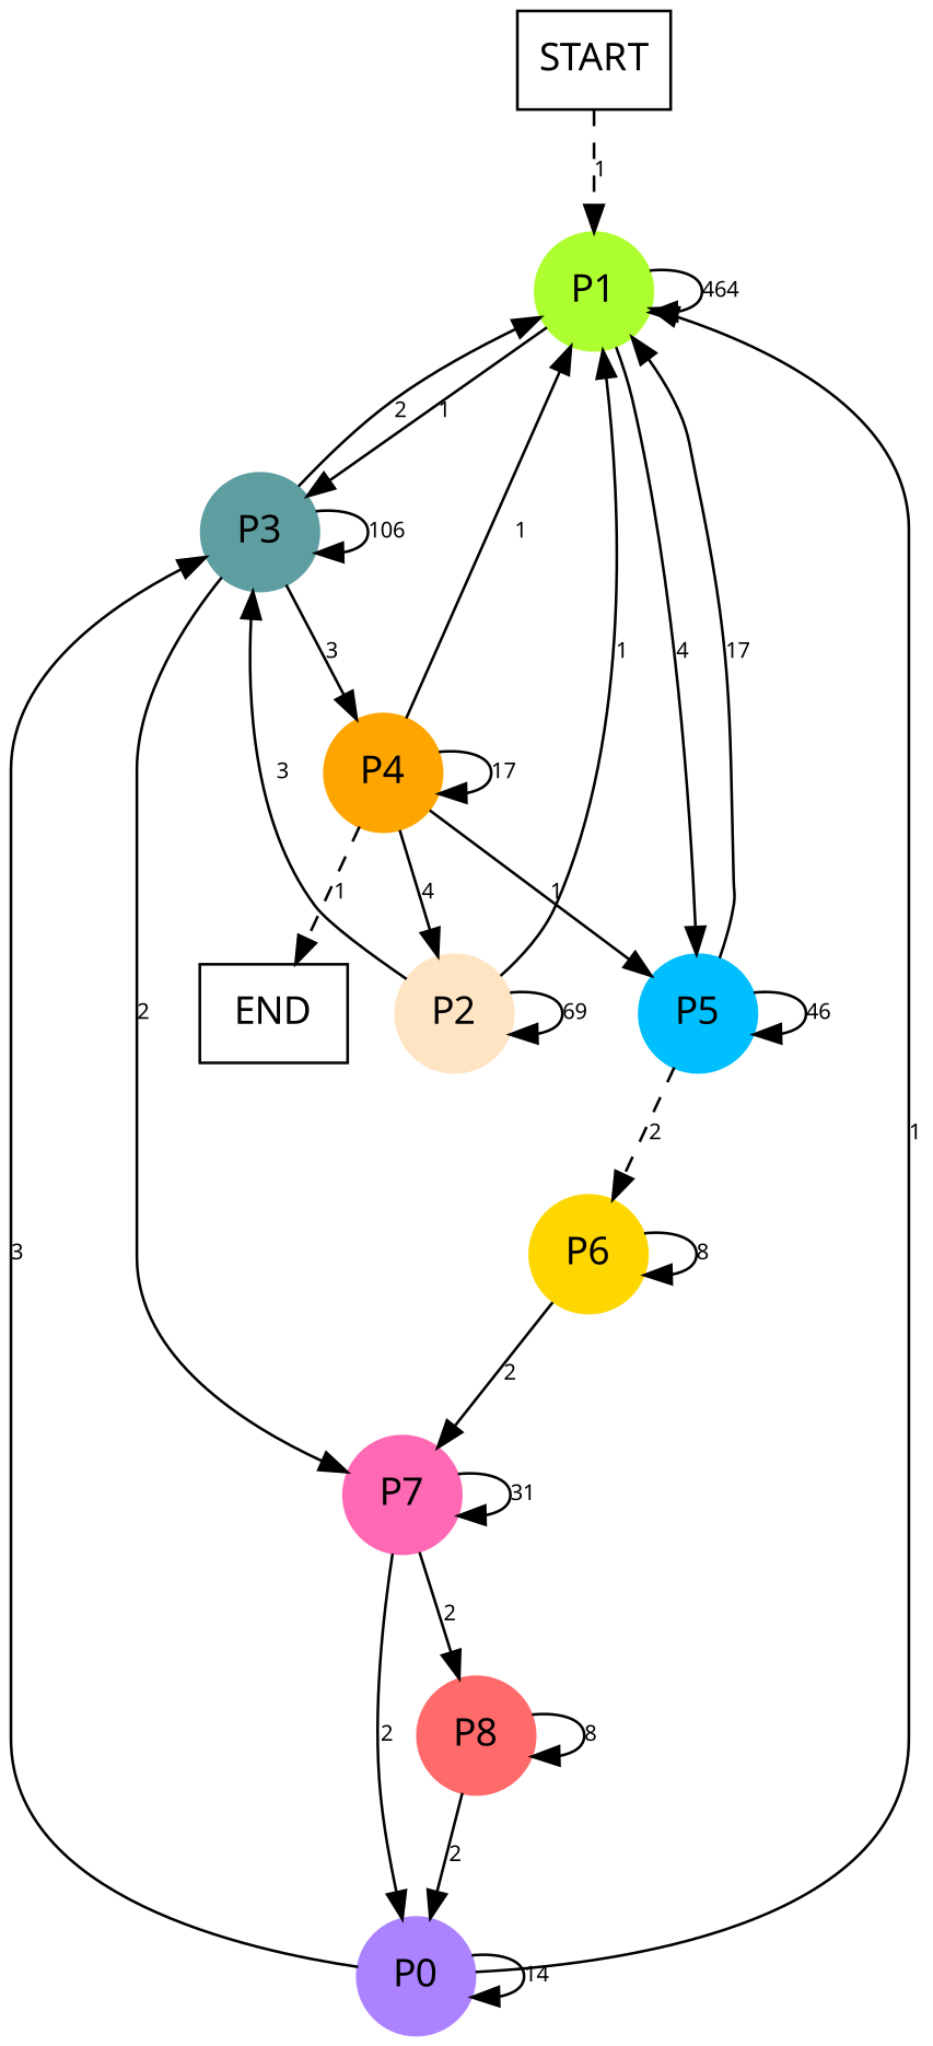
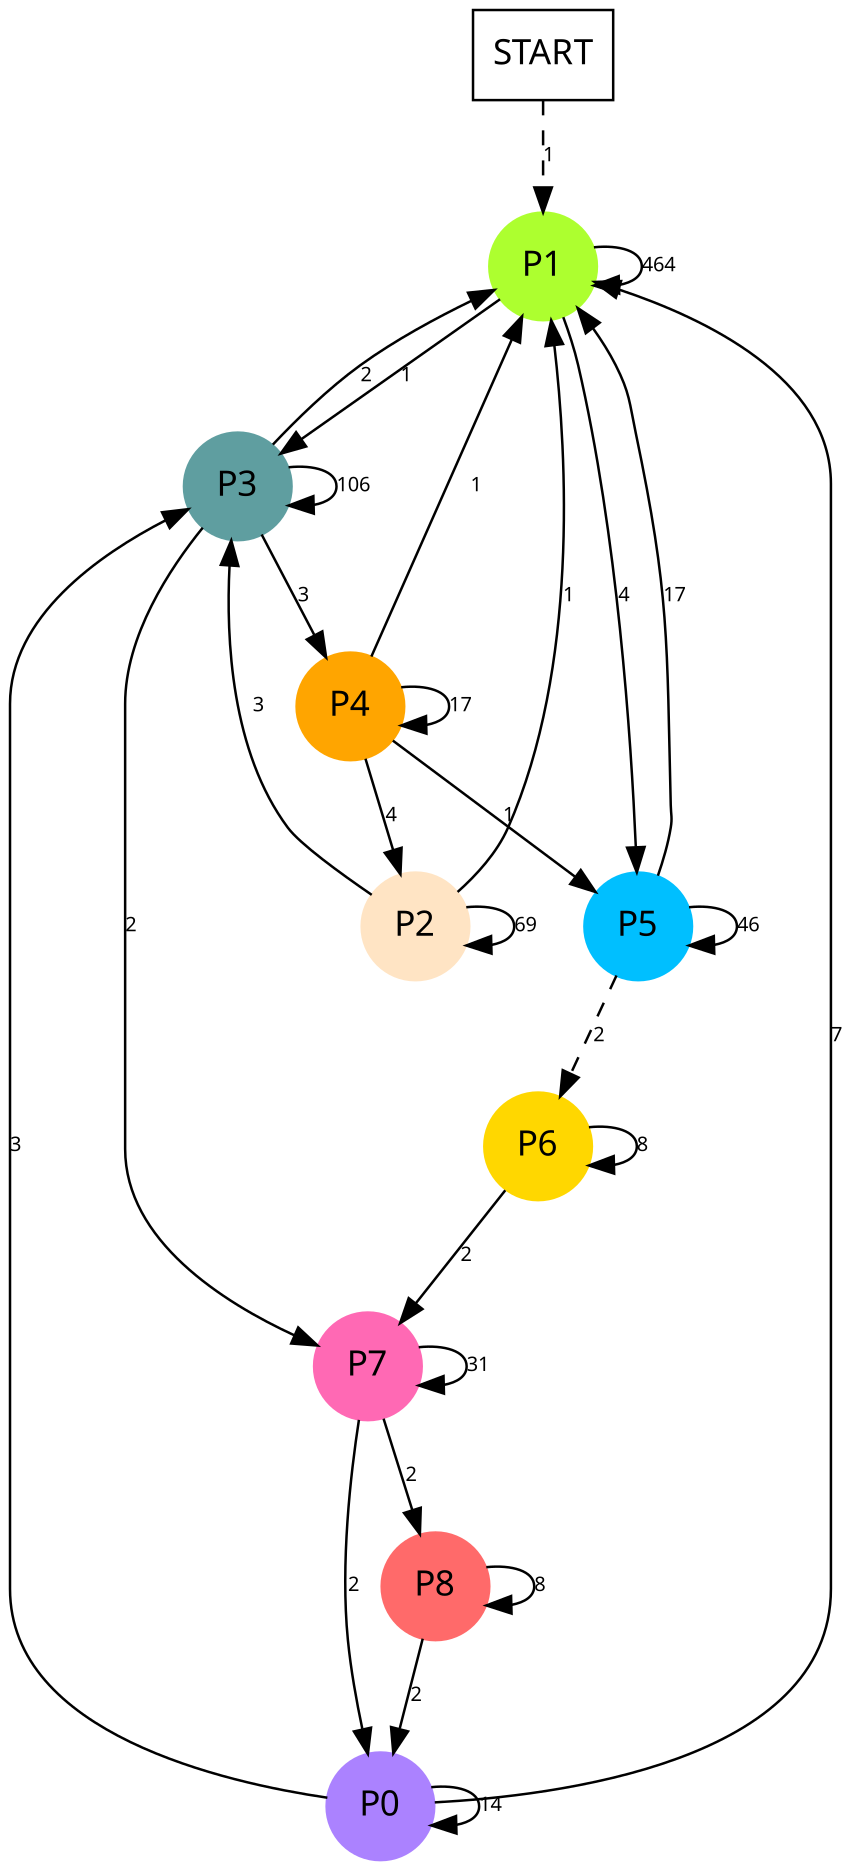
  digraph {
    fontname="Noto Sans"
    node [color=black fontname="Noto Sans" shape=circle style=filled]
    edge [fontname="Noto Sans" fontsize=8 labelfloat=false]
    P1 [color=greenyellow]
    P3 [color=cadetblue]
    P5 [color=deepskyblue]
    P2 [color=bisque]
    P4 [color=orange]
    P7 [color=hotpink]
    P6 [color=gold]
-   END [fillcolor=white shape=box]
    P8 [color=indianred1]
    n10 [color=mediumpurple1 label=P0]
    START [fillcolor=white shape=box]
    P1 -> P1 [label=464]
    P1 -> P3 [label=1]
    P1 -> P5 [label=4]
    P3 -> P1 [label=2]
    P3 -> P3 [label=106]
    P3 -> P4 [label=3]
    P3 -> P7 [label=2]
    P5 -> P1 [label=17]
    P5 -> P5 [label=46]
    P5 -> P6 [label=2 style=dashed]
    P2 -> P1 [label=1]
    P2 -> P3 [label=3]
    P2 -> P2 [label=69]
    P4 -> P1 [label=1]
    P4 -> P5 [label=1]
    P4 -> P2 [label=4]
    P4 -> P4 [label=17]
-   P4 -> END [label=1 style=dashed]
    P7 -> P7 [label=31]
    P7 -> P8 [label=2]
    P7 -> n10 [label=2]
    P6 -> P7 [label=2]
    P6 -> P6 [label=8]
    P8 -> P8 [label=8]
    P8 -> n10 [label=2]
-   n10 -> P1 [label=1]
+   n10 -> P1 [label=7]
    n10 -> P3 [label=3]
    n10 -> n10 [label=14]
    START -> P1 [label=1 style=dashed]
  }
